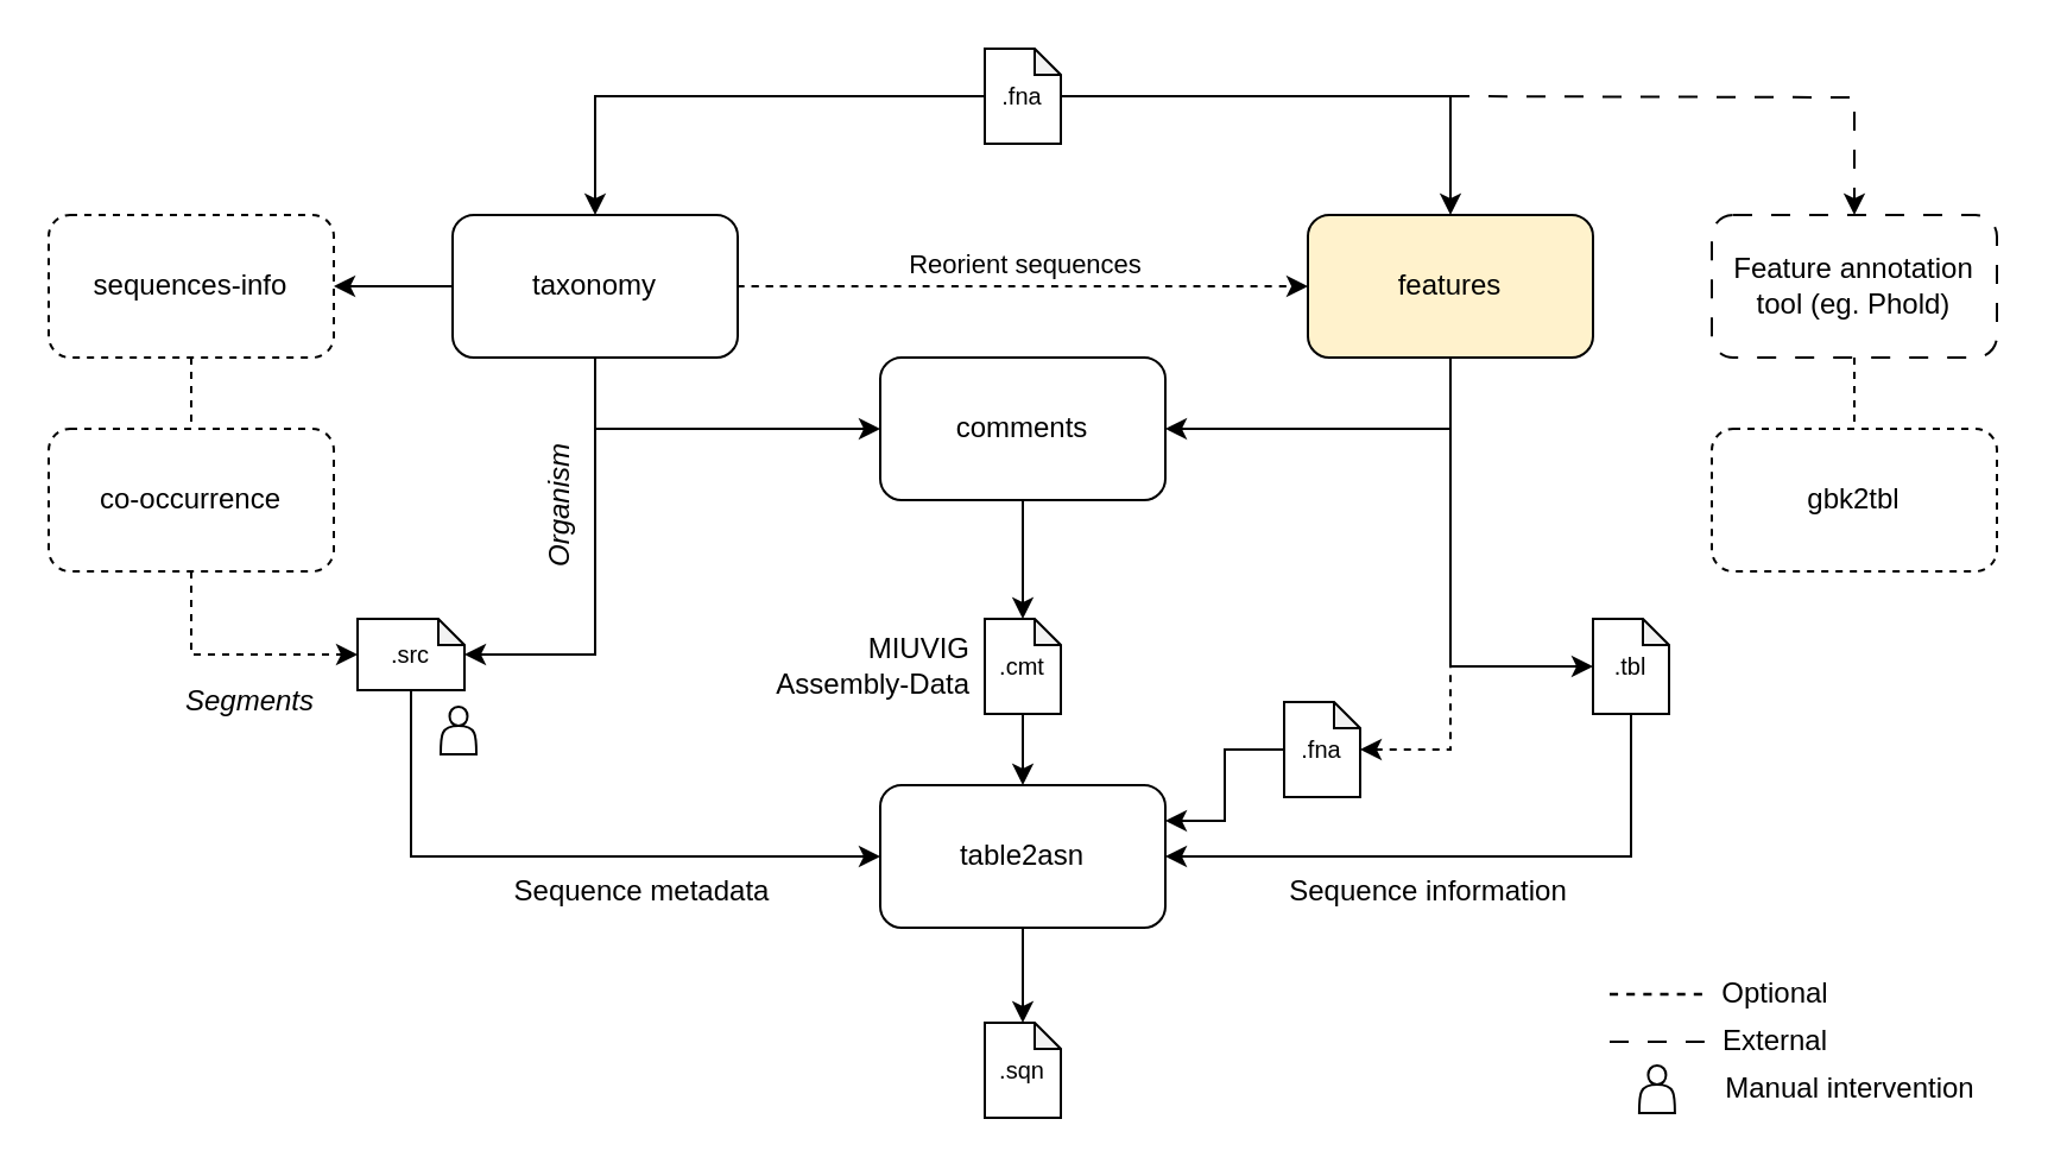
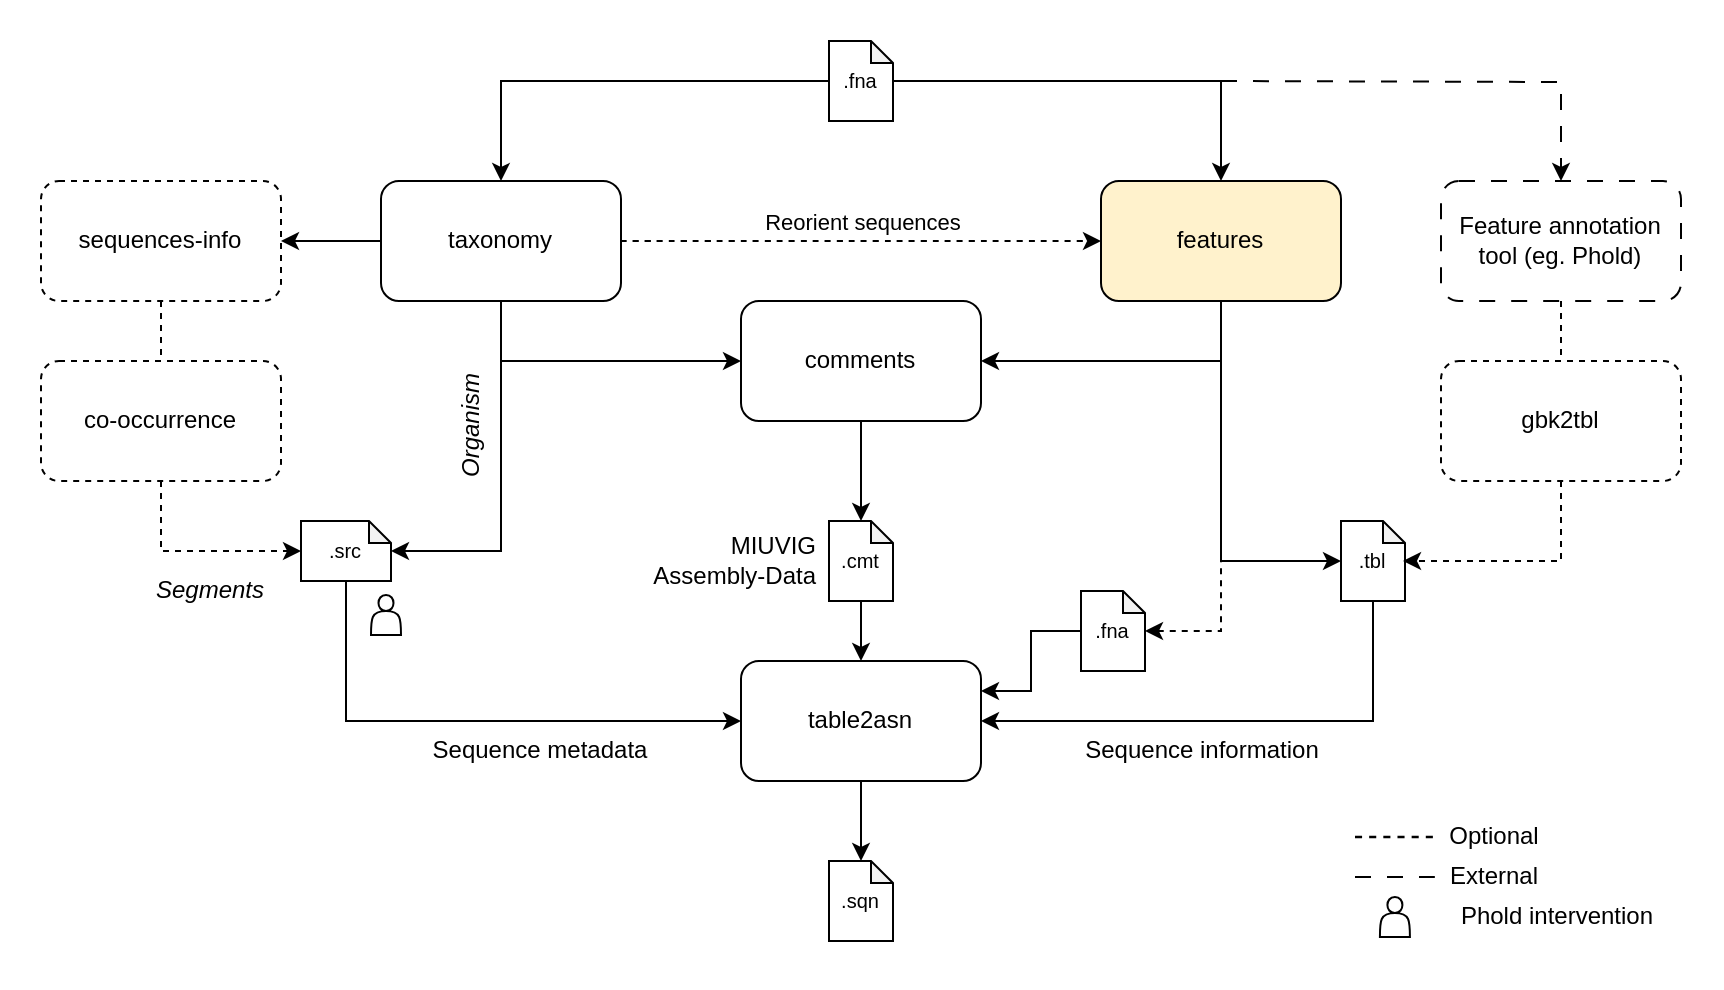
  <mxCell id="0" />
  <mxCell id="1" parent="0" />
  <mxCell id="2" style="edgeStyle=orthogonalEdgeStyle;rounded=0;orthogonalLoop=1;jettySize=auto;html=1;exitX=1;exitY=0.5;exitDx=0;exitDy=0;entryX=0;entryY=0.5;entryDx=0;entryDy=0;curved=1;dashed=1;" parent="1" source="6" target="8" edge="1"><mxGeometry relative="1" as="geometry" /></mxCell>
  <mxCell id="3" value="Reorient sequences" style="edgeLabel;html=1;align=center;verticalAlign=middle;resizable=0;points=[];" parent="2" vertex="1" connectable="0"><mxGeometry relative="1" as="geometry"><mxPoint y="-10" as="offset" /></mxGeometry></mxCell>
  <mxCell id="4" style="edgeStyle=orthogonalEdgeStyle;rounded=0;orthogonalLoop=1;jettySize=auto;html=1;exitX=0.5;exitY=1;exitDx=0;exitDy=0;entryX=0;entryY=0.5;entryDx=0;entryDy=0;" parent="1" source="6" target="10" edge="1"><mxGeometry relative="1" as="geometry" /></mxCell>
  <mxCell id="5" style="edgeStyle=orthogonalEdgeStyle;rounded=0;orthogonalLoop=1;jettySize=auto;html=1;exitX=0;exitY=0.5;exitDx=0;exitDy=0;entryX=1;entryY=0.5;entryDx=0;entryDy=0;" parent="1" source="6" target="11" edge="1"><mxGeometry relative="1" as="geometry" /></mxCell>
  <mxCell id="6" value="taxonomy" style="rounded=1;whiteSpace=wrap;html=1;" parent="1" vertex="1"><mxGeometry x="190" y="90" width="120" height="60" as="geometry" /></mxCell>
  <mxCell id="7" style="edgeStyle=orthogonalEdgeStyle;rounded=0;orthogonalLoop=1;jettySize=auto;html=1;exitX=0.5;exitY=1;exitDx=0;exitDy=0;entryX=1;entryY=0.5;entryDx=0;entryDy=0;" parent="1" source="8" target="10" edge="1"><mxGeometry relative="1" as="geometry" /></mxCell>
  <mxCell id="8" value="features" style="rounded=1;whiteSpace=wrap;html=1;fillColor=#fff2cc;" parent="1" vertex="1"><mxGeometry x="550" y="90" width="120" height="60" as="geometry" /></mxCell>
  <mxCell id="9" style="edgeStyle=orthogonalEdgeStyle;rounded=0;orthogonalLoop=1;jettySize=auto;html=1;exitX=0.5;exitY=1;exitDx=0;exitDy=0;" parent="1" source="10" edge="1"><mxGeometry relative="1" as="geometry"><mxPoint x="430" y="260" as="targetPoint" /></mxGeometry></mxCell>
  <mxCell id="10" value="comments" style="rounded=1;whiteSpace=wrap;html=1;" parent="1" vertex="1"><mxGeometry x="370" y="150" width="120" height="60" as="geometry" /></mxCell>
  <mxCell id="11" value="sequences-info" style="rounded=1;whiteSpace=wrap;html=1;dashed=1;" parent="1" vertex="1"><mxGeometry x="20" y="90" width="120" height="60" as="geometry" /></mxCell>
  <mxCell id="12" style="edgeStyle=orthogonalEdgeStyle;rounded=0;orthogonalLoop=1;jettySize=auto;html=1;" parent="1" edge="1"><mxGeometry relative="1" as="geometry"><mxPoint x="430" y="330" as="targetPoint" /><mxPoint x="430" y="330" as="sourcePoint" /></mxGeometry></mxCell>
  <mxCell id="13" style="edgeStyle=orthogonalEdgeStyle;rounded=0;orthogonalLoop=1;jettySize=auto;html=1;" parent="1" edge="1"><mxGeometry relative="1" as="geometry"><mxPoint x="430" y="320" as="targetPoint" /><mxPoint x="430" y="320" as="sourcePoint" /></mxGeometry></mxCell>
  <mxCell id="14" value="table2asn" style="rounded=1;whiteSpace=wrap;html=1;" parent="1" vertex="1"><mxGeometry x="370" y="330" width="120" height="60" as="geometry" /></mxCell>
  <mxCell id="15" style="edgeStyle=orthogonalEdgeStyle;rounded=0;orthogonalLoop=1;jettySize=auto;html=1;exitX=0.5;exitY=1;exitDx=0;exitDy=0;" parent="1" source="21" edge="1"><mxGeometry relative="1" as="geometry"><mxPoint x="430" y="330" as="targetPoint" /></mxGeometry></mxCell>
  <mxCell id="16" value="gbk2tbl" style="rounded=1;whiteSpace=wrap;html=1;dashed=1;" parent="1" vertex="1"><mxGeometry x="720" y="180" width="120" height="60" as="geometry" /></mxCell>
  <mxCell id="17" style="edgeStyle=orthogonalEdgeStyle;rounded=0;orthogonalLoop=1;jettySize=auto;html=1;exitX=0.5;exitY=1;exitDx=0;exitDy=0;exitPerimeter=0;entryX=0;entryY=0.5;entryDx=0;entryDy=0;" parent="1" source="18" target="14" edge="1"><mxGeometry relative="1" as="geometry" /></mxCell>
  <mxCell id="18" value="&lt;font style=&quot;font-size: 10px;&quot;&gt;.src&lt;/font&gt;" style="shape=note;whiteSpace=wrap;html=1;backgroundOutline=1;darkOpacity=0.05;size=11;" parent="1" vertex="1"><mxGeometry x="150" y="260" width="45" height="30" as="geometry" /></mxCell>
  <mxCell id="19" style="edgeStyle=orthogonalEdgeStyle;rounded=0;orthogonalLoop=1;jettySize=auto;html=1;exitX=0.5;exitY=1;exitDx=0;exitDy=0;entryX=0;entryY=0.5;entryDx=0;entryDy=0;entryPerimeter=0;dashed=1;" parent="1" source="11" target="18" edge="1"><mxGeometry relative="1" as="geometry" /></mxCell>
  <mxCell id="20" style="edgeStyle=orthogonalEdgeStyle;rounded=0;orthogonalLoop=1;jettySize=auto;html=1;exitX=0.5;exitY=1;exitDx=0;exitDy=0;entryX=1;entryY=0.5;entryDx=0;entryDy=0;entryPerimeter=0;" parent="1" source="6" target="18" edge="1"><mxGeometry relative="1" as="geometry" /></mxCell>
  <mxCell id="21" value="&lt;font style=&quot;font-size: 10px;&quot;&gt;.cmt&lt;/font&gt;" style="shape=note;whiteSpace=wrap;html=1;backgroundOutline=1;darkOpacity=0.05;size=11;" parent="1" vertex="1"><mxGeometry x="414" y="260" width="32" height="40" as="geometry" /></mxCell>
  <mxCell id="22" style="edgeStyle=orthogonalEdgeStyle;rounded=0;orthogonalLoop=1;jettySize=auto;html=1;exitX=0.5;exitY=1;exitDx=0;exitDy=0;exitPerimeter=0;entryX=1;entryY=0.5;entryDx=0;entryDy=0;" parent="1" source="23" target="14" edge="1"><mxGeometry relative="1" as="geometry" /></mxCell>
  <mxCell id="23" value="&lt;font style=&quot;font-size: 10px;&quot;&gt;.tbl&lt;/font&gt;" style="shape=note;whiteSpace=wrap;html=1;backgroundOutline=1;darkOpacity=0.05;size=11;" parent="1" vertex="1"><mxGeometry x="670" y="260" width="32" height="40" as="geometry" /></mxCell>
+ <mxCell id="24" style="edgeStyle=orthogonalEdgeStyle;rounded=0;orthogonalLoop=1;jettySize=auto;html=1;exitX=0.5;exitY=1;exitDx=0;exitDy=0;entryX=0.969;entryY=0.5;entryDx=0;entryDy=0;entryPerimeter=0;dashed=1;" parent="1" source="16" target="23" edge="1"><mxGeometry relative="1" as="geometry" /></mxCell>
  <mxCell id="25" value="&lt;font style=&quot;font-size: 10px;&quot;&gt;.sqn&lt;/font&gt;" style="shape=note;whiteSpace=wrap;html=1;backgroundOutline=1;darkOpacity=0.05;size=11;" parent="1" vertex="1"><mxGeometry x="414" y="430" width="32" height="40" as="geometry" /></mxCell>
  <mxCell id="26" style="edgeStyle=orthogonalEdgeStyle;rounded=0;orthogonalLoop=1;jettySize=auto;html=1;exitX=0.5;exitY=1;exitDx=0;exitDy=0;entryX=0.5;entryY=0;entryDx=0;entryDy=0;entryPerimeter=0;" parent="1" source="14" target="25" edge="1"><mxGeometry relative="1" as="geometry" /></mxCell>
  <mxCell id="27" value="&lt;i&gt;Segments&lt;/i&gt;" style="text;html=1;align=center;verticalAlign=middle;whiteSpace=wrap;rounded=0;rotation=0;" parent="1" vertex="1"><mxGeometry x="70" y="280" width="70" height="30" as="geometry" /></mxCell>
  <mxCell id="28" value="&lt;i&gt;Organism&lt;/i&gt;" style="text;html=1;align=center;verticalAlign=middle;whiteSpace=wrap;rounded=0;rotation=-90;" parent="1" vertex="1"><mxGeometry x="175" y="197.5" width="120" height="30" as="geometry" /></mxCell>
  <mxCell id="29" style="edgeStyle=orthogonalEdgeStyle;rounded=0;orthogonalLoop=1;jettySize=auto;html=1;entryX=0.5;entryY=0;entryDx=0;entryDy=0;" parent="1" source="33" target="6" edge="1"><mxGeometry relative="1" as="geometry" /></mxCell>
  <mxCell id="30" value="" style="edgeStyle=orthogonalEdgeStyle;rounded=0;orthogonalLoop=1;jettySize=auto;html=1;entryX=0.5;entryY=0;entryDx=0;entryDy=0;" parent="1" source="33" target="8" edge="1"><mxGeometry relative="1" as="geometry"><mxPoint x="526" y="40" as="targetPoint" /></mxGeometry></mxCell>
  <mxCell id="31" style="edgeStyle=orthogonalEdgeStyle;rounded=0;orthogonalLoop=1;jettySize=auto;html=1;exitX=0;exitY=0.5;exitDx=0;exitDy=0;exitPerimeter=0;entryX=1;entryY=0.25;entryDx=0;entryDy=0;" parent="1" source="35" target="14" edge="1"><mxGeometry relative="1" as="geometry" /></mxCell>
  <mxCell id="32" style="edgeStyle=orthogonalEdgeStyle;rounded=0;orthogonalLoop=1;jettySize=auto;html=1;entryX=0.5;entryY=0;entryDx=0;entryDy=0;dashed=1;dashPattern=8 8;" parent="1" target="41" edge="1"><mxGeometry relative="1" as="geometry"><mxPoint x="610" y="40" as="sourcePoint" /></mxGeometry></mxCell>
  <mxCell id="33" value="&lt;font style=&quot;font-size: 10px;&quot;&gt;.fna&lt;/font&gt;" style="shape=note;whiteSpace=wrap;html=1;backgroundOutline=1;darkOpacity=0.05;size=11;" parent="1" vertex="1"><mxGeometry x="414" y="20" width="32" height="40" as="geometry" /></mxCell>
  <mxCell id="34" value="" style="edgeStyle=orthogonalEdgeStyle;rounded=0;orthogonalLoop=1;jettySize=auto;html=1;startArrow=classic;startFill=1;dashed=1;endArrow=none;" parent="1" source="35" edge="1"><mxGeometry relative="1" as="geometry"><mxPoint x="610" y="280" as="targetPoint" /><Array as="points"><mxPoint x="610" y="315" /><mxPoint x="610" y="280" /></Array></mxGeometry></mxCell>
  <mxCell id="35" value="&lt;font style=&quot;font-size: 10px;&quot;&gt;.fna&lt;/font&gt;" style="shape=note;whiteSpace=wrap;html=1;backgroundOutline=1;darkOpacity=0.05;size=11;" parent="1" vertex="1"><mxGeometry x="540" y="295" width="32" height="40" as="geometry" /></mxCell>
  <mxCell id="36" value="Sequence metadata" style="text;html=1;align=center;verticalAlign=middle;whiteSpace=wrap;rounded=0;" parent="1" vertex="1"><mxGeometry x="190" y="360" width="160" height="30" as="geometry" /></mxCell>
  <mxCell id="37" value="MIUVIG&lt;div&gt;Assembly-Data&lt;/div&gt;" style="text;html=1;align=right;verticalAlign=middle;whiteSpace=wrap;rounded=0;" parent="1" vertex="1"><mxGeometry x="320" y="265" width="90" height="30" as="geometry" /></mxCell>
  <mxCell id="38" value="Sequence information" style="text;html=1;align=center;verticalAlign=middle;whiteSpace=wrap;rounded=0;" parent="1" vertex="1"><mxGeometry x="521" y="360" width="160" height="30" as="geometry" /></mxCell>
  <mxCell id="39" value="co-occurrence" style="rounded=1;whiteSpace=wrap;html=1;dashed=1;" parent="1" vertex="1"><mxGeometry x="20" y="180" width="120" height="60" as="geometry" /></mxCell>
  <mxCell id="40" style="edgeStyle=orthogonalEdgeStyle;rounded=0;orthogonalLoop=1;jettySize=auto;html=1;exitX=0.5;exitY=1;exitDx=0;exitDy=0;entryX=0.5;entryY=0;entryDx=0;entryDy=0;dashed=1;endArrow=none;startFill=0;" parent="1" source="41" target="16" edge="1"><mxGeometry relative="1" as="geometry" /></mxCell>
  <mxCell id="41" value="Feature annotation tool (eg. Phold)" style="rounded=1;whiteSpace=wrap;html=1;dashed=1;dashPattern=8 8;" parent="1" vertex="1"><mxGeometry x="720" y="90" width="120" height="60" as="geometry" /></mxCell>
  <mxCell id="42" style="edgeStyle=orthogonalEdgeStyle;rounded=0;orthogonalLoop=1;jettySize=auto;html=1;exitX=0.5;exitY=1;exitDx=0;exitDy=0;entryX=0;entryY=0.5;entryDx=0;entryDy=0;entryPerimeter=0;" parent="1" source="8" target="23" edge="1"><mxGeometry relative="1" as="geometry" /></mxCell>
  <mxCell id="43" value="" style="shape=actor;whiteSpace=wrap;html=1;" parent="1" vertex="1"><mxGeometry x="185" y="297" width="15" height="20" as="geometry" /></mxCell>
  <mxCell id="44" value="" style="group" parent="1" vertex="1" connectable="0"><mxGeometry x="677" y="403" width="162.459" height="70" as="geometry" /></mxCell>
  <mxCell id="45" value="" style="shape=actor;whiteSpace=wrap;html=1;" parent="44" vertex="1"><mxGeometry x="12.46" y="45" width="15" height="20" as="geometry" /></mxCell>
  <mxCell id="46" value="" style="endArrow=none;html=1;rounded=0;dashed=1;strokeWidth=1.181;" parent="44" target="48" edge="1"><mxGeometry width="50" height="50" relative="1" as="geometry"><mxPoint y="15" as="sourcePoint" /><mxPoint x="40" y="15" as="targetPoint" /></mxGeometry></mxCell>
  <mxCell id="47" value="" style="endArrow=none;html=1;rounded=0;dashed=1;dashPattern=8 8;" parent="44" target="49" edge="1"><mxGeometry width="50" height="50" relative="1" as="geometry"><mxPoint y="35" as="sourcePoint" /><mxPoint x="39.919" y="35" as="targetPoint" /></mxGeometry></mxCell>
  <mxCell id="48" value="Optional" style="text;html=1;align=center;verticalAlign=middle;whiteSpace=wrap;rounded=0;flipV=0;" parent="44" vertex="1"><mxGeometry x="39.919" width="60" height="30" as="geometry" /></mxCell>
  <mxCell id="49" value="External" style="text;html=1;align=center;verticalAlign=middle;whiteSpace=wrap;rounded=0;flipV=0;" parent="44" vertex="1"><mxGeometry x="39.919" y="20" width="60" height="30" as="geometry" /></mxCell>
- <mxCell id="50" value="Manual intervention" style="text;html=1;align=center;verticalAlign=middle;whiteSpace=wrap;rounded=0;flipV=0;" parent="44" vertex="1"><mxGeometry x="39.919" y="40" width="122.54" height="30" as="geometry" /></mxCell>
+ <mxCell id="50" value="Phold intervention" style="text;html=1;align=center;verticalAlign=middle;whiteSpace=wrap;rounded=0;flipV=0;" parent="44" vertex="1"><mxGeometry x="39.919" y="40" width="122.54" height="30" as="geometry" /></mxCell>
